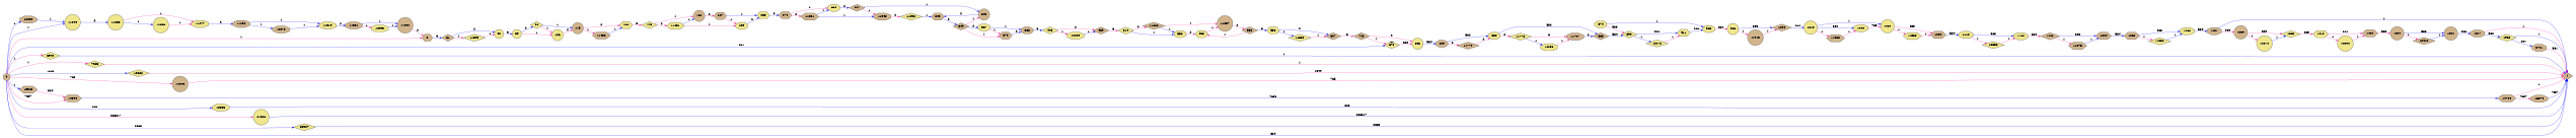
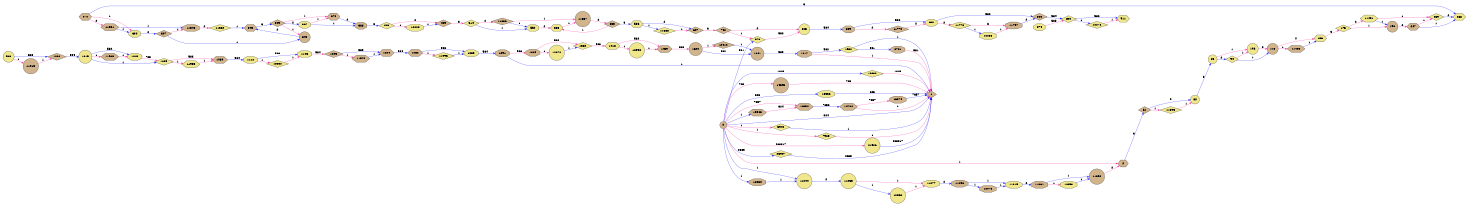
  digraph {
    rankdir=LR
    node [fillcolor=khaki shape=diamond style=filled]
    edge [arrowhead=normal color=deeppink]
    2 [fillcolor=tan shape=hexagon]
    61 [fillcolor=tan]
    82 [shape=circle]
    11393
    85 [shape=circle]
    94
    106 [shape=circle]
    115 [fillcolor=tan shape=circle]
    136 [shape=hexagon]
    11433 [fillcolor=tan shape=hexagon]
    175
    196 [fillcolor=tan shape=circle]
    11451 [shape=hexagon]
    247 [fillcolor=tan shape=hexagon]
-   259 [shape=octagon]
+   259
    268 [shape=hexagon]
    274 [fillcolor=tan shape=hexagon]
    304 [shape=octagon]
    11531 [fillcolor=tan shape=hexagon]
    307 [fillcolor=tan]
    11548 [fillcolor=tan shape=octagon]
    340 [fillcolor=tan shape=circle]
    11552
    343 [fillcolor=tan shape=hexagon]
    349 [fillcolor=tan]
    367 [shape=octagon]
    370 [fillcolor=tan shape=hexagon]
    388 [fillcolor=tan shape=octagon]
    448
    469 [fillcolor=tan]
    12220 [shape=octagon]
    514
    552 [shape=octagon]
    11636 [fillcolor=tan]
    553 [shape=hexagon]
    11657 [fillcolor=tan shape=circle]
    583 [fillcolor=tan]
    586 [shape=hexagon]
    607 [fillcolor=tan]
    11688
    742 [fillcolor=tan]
    n42 [label=678]
    805 [shape=circle]
    809 [fillcolor=tan shape=octagon]
    830 [shape=octagon]
    11770 [fillcolor=tan]
    866 [fillcolor=tan]
    11776
    890
    11797 [fillcolor=tan shape=octagon]
    12258 [shape=octagon]
    874 [shape=octagon]
-   965 [shape=octagon]
    911 [shape=hexagon]
    12278
    983 [shape=circle]
    1004 [fillcolor=tan]
    11915 [fillcolor=tan shape=circle]
    1019 [shape=circle]
    1040 [shape=octagon]
    11935 [fillcolor=tan shape=hexagon]
-   1059 [shape=circle]
+   1059
    1080 [fillcolor=tan shape=hexagon]
    11955 [shape=hexagon]
    1112 [shape=octagon]
    1148 [shape=octagon]
    12352
    1203 [fillcolor=tan]
    1224 [fillcolor=tan shape=hexagon]
    11975 [fillcolor=tan shape=hexagon]
    1262 [fillcolor=tan shape=hexagon]
    1283 [shape=octagon]
    11995
    1291 [fillcolor=tan shape=octagon]
    1 [fillcolor=tan]
-   1339 [fillcolor=tan shape=circle]
+   1339 [fillcolor=tan shape=octagon]
    1360
    12372 [shape=circle]
    1418 [shape=hexagon]
    1439 [fillcolor=tan shape=hexagon]
    12392 [shape=circle]
    1620 [fillcolor=tan shape=circle]
    1641 [fillcolor=tan shape=circle]
    12412 [fillcolor=tan]
    1817 [fillcolor=tan shape=octagon]
    1982
    8701 [fillcolor=tan shape=octagon]
    5944
    7925
    10682
    11244 [shape=circle]
    11253 [shape=circle]
    11277 [shape=octagon]
    12053 [shape=circle]
    11298 [fillcolor=tan shape=octagon]
    11319 [shape=octagon]
    12073 [fillcolor=tan shape=octagon]
    11331 [fillcolor=tan shape=octagon]
    11352 [fillcolor=tan shape=circle]
    12093 [shape=octagon]
    12030 [fillcolor=tan shape=octagon]
    14393 [fillcolor=tan shape=circle]
    14394 [fillcolor=tan shape=hexagon]
    14784 [fillcolor=tan shape=hexagon]
    16374 [fillcolor=tan shape=octagon]
    18355 [shape=octagon]
    19945 [fillcolor=tan shape=hexagon]
    21926 [shape=circle]
    23907
    0 [fillcolor=tan shape=circle]
    2 -> 61 [arrowhead=vee color=blue label=3]
    61 -> 82 [color=blue label=2]
    61 -> 11393 [arrowhead=vee label=1]
    82 -> 85 [color=blue label=3]
    11393 -> 82 [label=1]
    85 -> 94 [arrowhead=vee color=blue label=2]
    85 -> 106 [arrowhead=vee label=1]
    94 -> 106 [arrowhead=vee label=1]
    94 -> 115 [arrowhead=vee color=blue label=1]
    106 -> 115 [arrowhead=vee label=2]
    115 -> 136 [label=2]
    115 -> 11433 [label=1]
    136 -> 175 [label=3]
    11433 -> 136 [arrowhead=vee color=blue label=1]
    175 -> 196 [label=1]
    175 -> 11451 [arrowhead=vee label=2]
    196 -> 247 [arrowhead=vee label=2]
    11451 -> 196 [color=blue label=1]
    11451 -> 259 [label=1]
    247 -> 259 [label=1]
    247 -> 268 [color=blue label=1]
    259 -> 268 [arrowhead=vee color=blue label=2]
-   268 -> 274 [arrowhead=vee color=blue label=3]
+   274 -> 268 [arrowhead=vee color=blue label=3]
    274 -> 304 [label=1]
    274 -> 11531 [label=2]
    304 -> 307 [color=blue label=2]
    11531 -> 304 [color=blue label=1]
    11531 -> 11548 [arrowhead=vee color=blue label=1]
    307 -> 11548 [label=1]
    307 -> 340 [arrowhead=vee color=blue label=1]
    11548 -> 11552 [label=2]
    340 -> 343 [color=blue label=2]
    11552 -> 343 [color=blue label=1]
    343 -> 349 [color=blue label=3]
    349 -> 340 [arrowhead=vee label=1]
    349 -> 367 [arrowhead=vee color=blue label=2]
    349 -> 370 [label=1]
    367 -> 370 [label=1]
    367 -> 388 [arrowhead=vee color=blue label=1]
    370 -> 388 [color=blue label=2]
    388 -> 448 [color=blue label=3]
    448 -> 469 [label=2]
    448 -> 12220 [label=1]
    469 -> 514 [arrowhead=vee label=3]
    12220 -> 469 [color=blue label=1]
    514 -> 552 [color=blue label=1]
    514 -> 11636 [label=2]
    552 -> 553 [arrowhead=vee label=2]
    11636 -> 552 [color=blue label=1]
    11636 -> 11657 [arrowhead=vee label=1]
    553 -> 11657 [arrowhead=vee label=1]
    11657 -> 583 [label=2]
    583 -> 553 [label=1]
    583 -> 586 [arrowhead=vee color=blue label=3]
    586 -> 607 [arrowhead=vee color=blue label=2]
    586 -> 11688 [arrowhead=vee color=blue label=1]
    607 -> 742 [label=3]
    11688 -> 607 [arrowhead=vee label=1]
    742 -> n42 [label=1]
    742 -> 805 [label=2]
    n42 -> 805 [arrowhead=vee label=582]
    805 -> 809 [arrowhead=vee color=blue label=584]
    809 -> 830 [color=blue label=582]
    809 -> 11770 [arrowhead=vee label=2]
    830 -> 866 [arrowhead=vee color=blue label=582]
    830 -> 11776 [label=2]
    11770 -> 830 [arrowhead=vee label=2]
    866 -> 890 [color=blue label=584]
    11776 -> 11797 [label=6]
    11776 -> 12258 [color=blue label=1]
    890 -> 911 [arrowhead=vee color=blue label=582]
    890 -> 12278 [arrowhead=vee color=blue label=1]
    11797 -> 866 [color=blue label=2]
    12258 -> 11797 [label=1]
    874 -> 890 [arrowhead=vee label=583]
-   874 -> 965 [color=blue label=1]
-   965 -> 983 [label=584]
-   911 -> 965 [arrowhead=vee color=blue label=583]
    12278 -> 911 [arrowhead=vee label=1]
    983 -> 1004 [color=blue label=583]
    983 -> 11915 [label=1]
    1004 -> 1019 [arrowhead=vee color=blue label=584]
    11915 -> 1004 [label=1]
    1019 -> 1040 [arrowhead=vee color=blue label=582]
    1019 -> 11935 [arrowhead=vee label=1]
    1019 -> 1059 [color=blue label=1]
    1040 -> 1059 [arrowhead=vee label=783]
    11935 -> 1040 [label=1]
    1059 -> 1080 [arrowhead=vee label=583]
    1059 -> 11955 [arrowhead=vee label=1]
    1080 -> 1112 [color=blue label=584]
    11955 -> 1080 [label=1]
    1112 -> 1148 [color=blue label=583]
    1112 -> 12352 [label=1]
    1148 -> 1203 [label=584]
    12352 -> 1148 [arrowhead=vee label=1]
    1203 -> 1224 [arrowhead=vee color=blue label=583]
    1203 -> 11975 [arrowhead=vee label=1]
    1224 -> 1262 [color=blue label=584]
    11975 -> 1224 [arrowhead=vee color=blue label=1]
    1262 -> 1283 [arrowhead=vee color=blue label=583]
    1262 -> 11995 [label=1]
    1283 -> 1291 [arrowhead=vee color=blue label=584]
    11995 -> 1283 [color=blue label=1]
    1291 -> 1 [arrowhead=vee color=blue label=1]
    1291 -> 1339 [arrowhead=vee label=583]
    1339 -> 1360 [arrowhead=vee label=582]
    1339 -> 12372 [arrowhead=vee label=1]
    1360 -> 1418 [label=583]
    12372 -> 1360 [color=blue label=1]
    1418 -> 1439 [arrowhead=vee label=582]
    1418 -> 12392 [arrowhead=vee label=1]
    1439 -> 1620 [label=583]
    12392 -> 1439 [label=1]
    1620 -> 1641 [color=blue label=582]
    1620 -> 12412 [label=1]
    1641 -> 1817 [arrowhead=vee color=blue label=583]
    12412 -> 1641 [color=blue label=1]
    1817 -> 1 [arrowhead=vee label=1]
    1817 -> 1982 [arrowhead=vee color=blue label=582]
    1982 -> 1 [color=blue label=1]
    1982 -> 8701 [arrowhead=vee color=blue label=581]
    8701 -> 1 [label=581]
    5944 -> 1 [color=blue label=1]
    7925 -> 1 [label=1]
    10682 -> 1 [label=1840]
    11244 -> 11253 [arrowhead=vee color=blue label=2]
    11253 -> 11277 [arrowhead=vee label=1]
    11253 -> 12053 [arrowhead=vee color=blue label=1]
    11277 -> 11298 [arrowhead=vee color=blue label=2]
    12053 -> 11277 [arrowhead=vee label=1]
    11298 -> 11319 [color=blue label=1]
    11298 -> 12073 [arrowhead=vee color=blue label=1]
    11319 -> 11331 [arrowhead=vee color=blue label=2]
    12073 -> 11319 [color=blue label=1]
    11331 -> 11352 [arrowhead=vee color=blue label=1]
    11331 -> 12093 [arrowhead=vee label=1]
    11352 -> 2 [label=2]
    12093 -> 11352 [arrowhead=vee color=blue label=1]
    12030 -> 11244 [arrowhead=vee color=blue label=1]
    14393 -> 1 [arrowhead=vee label=765]
    14394 -> 14784 [color=blue label=7658]
    14784 -> 1 [arrowhead=vee label=1]
    14784 -> 16374 [label=7657]
    16374 -> 1 [color=blue label=7657]
    18355 -> 1 [arrowhead=vee color=blue label=823]
    19945 -> 14394 [label=324]
    21926 -> 1 [arrowhead=vee color=blue label=268817]
    23907 -> 1 [color=blue label=2663]
    0 -> 2 [label=1]
    0 -> n42 [arrowhead=vee color=blue label=581]
    0 -> 1 [color=blue label=324]
    0 -> 5944 [arrowhead=vee label=1]
    0 -> 7925 [label=1]
    0 -> 10682 [arrowhead=vee color=blue label=1840]
    0 -> 11244 [arrowhead=vee color=blue label=1]
    0 -> 12030 [color=blue label=1]
    0 -> 14393 [label=765]
    0 -> 14394 [arrowhead=vee label=7657]
    0 -> 18355 [color=blue label=823]
    0 -> 19945 [color=blue label=1]
    0 -> 21926 [label=268817]
    0 -> 23907 [color=blue label=2663]
  }
